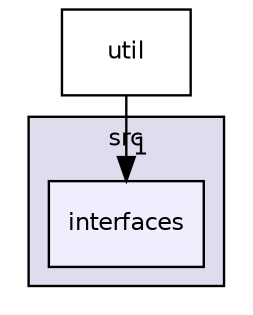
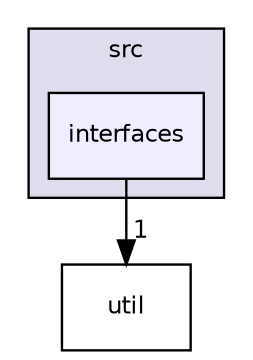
  digraph {
    compound=true
    node [fontname=Helvetica fontsize=10 shape=box]
    n1 [fillcolor="#eeeeff" label=interfaces pencolor=black style=filled]
    n2 [label=util]
    subgraph cluster_1 {
      bgcolor="#ddddee"
      fontname=Helvetica
      fontsize=10
      label=src
      pencolor=black
      n1
    }
-   n2 -> n1 [headlabel=1 labeldistance=1.5 labelfontname=Helvetica labelfontsize=10]
+   n1 -> n2 [headlabel=1 labeldistance=1.5 labelfontname=Helvetica labelfontsize=10]
  }
